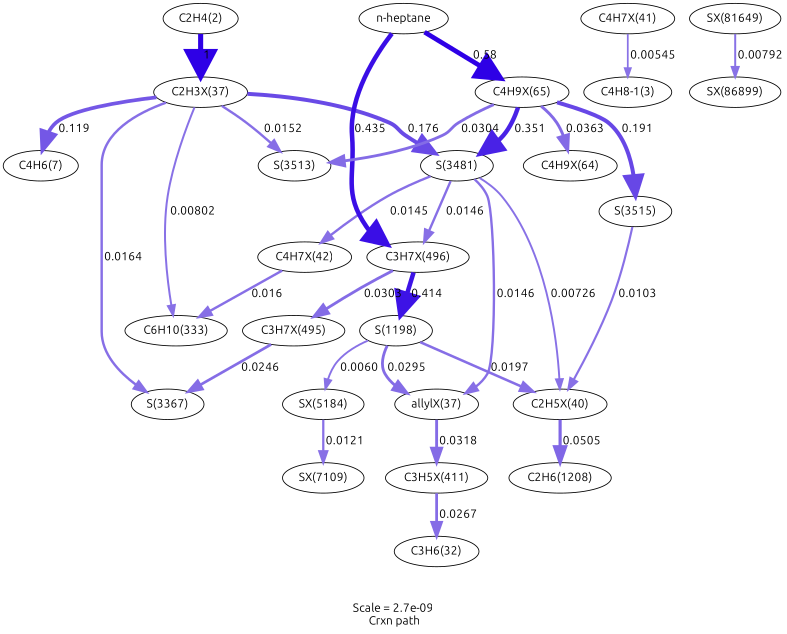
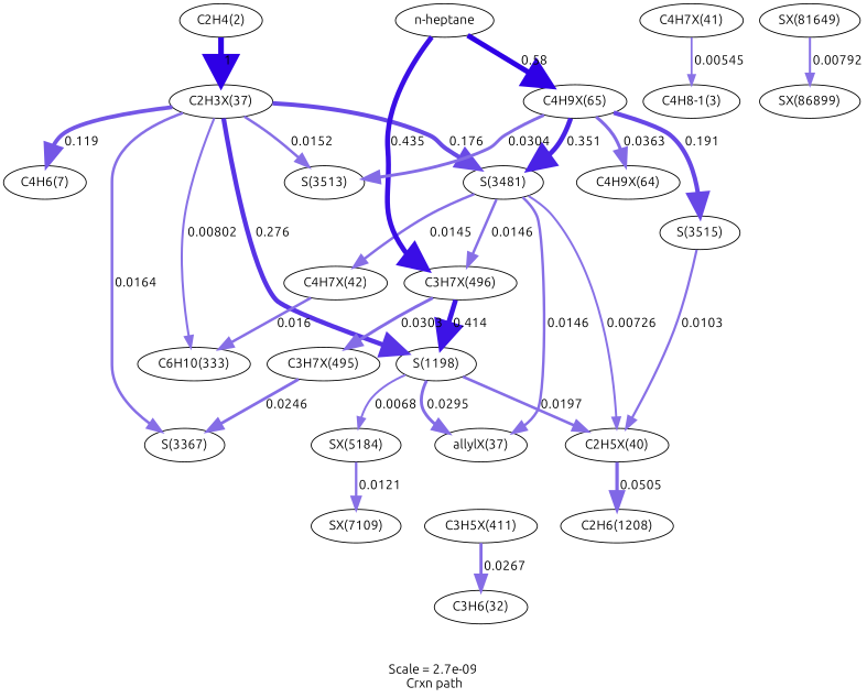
  digraph {
    fontname=Ubuntu
    label="Scale = 2.7e-09\l Crxn path"
    node [fontname=Ubuntu]
    edge [arrowsize=1.4 color="0.7, 0.515, 0.9" fontname=Ubuntu style="setlinewidth(2.81)"]
    n1 [label="C2H4(2)"]
    n2 [label="C2H3X(37)"]
    n3 [label="C4H6(7)"]
    n4 [label="C6H10(333)"]
    n5 [label="S(1198)"]
    n6 [label="S(3481)"]
    n7 [label="S(3367)"]
    n8 [label="S(3513)"]
    n9 [label="allylX(37)"]
    n10 [label="C2H5X(40)"]
    n11 [label="SX(5184)"]
    n12 [label="C4H7X(42)"]
    n13 [label="C3H7X(496)"]
    n14 [label="C3H5X(411)"]
    n15 [label="C2H6(1208)"]
    n16 [label="SX(7109)"]
    n17 [label="C3H7X(495)"]
    n18 [label="C4H7X(41)"]
    n19 [label="C4H8-1(3)"]
    n20 [label="C3H6(32)"]
    n21 [label="S(3515)"]
    n22 [label="n-heptane"]
    n23 [label="C4H9X(65)"]
    n24 [label="C4H9X(64)"]
    n25 [label="SX(81649)"]
    n26 [label="SX(86899)"]
    n1 -> n2 [arrowsize=3 color="0.7, 1.5, 0.9" label=" 1" style="setlinewidth(6)"]
    n2 -> n3 [arrowsize=2.2 color="0.7, 0.619, 0.9" label=" 0.119" style="setlinewidth(4.39)"]
    n2 -> n4 [arrowsize=1.18 color="0.7, 0.508, 0.9" label=" 0.00802" style="setlinewidth(2.36)"]
+   n2 -> n5 [arrowsize=2.51 color="0.7, 0.776, 0.9" label=" 0.276" style="setlinewidth(5.03)"]
    n2 -> n6 [arrowsize=2.34 color="0.7, 0.676, 0.9" label=" 0.176" style="setlinewidth(4.69)"]
    n2 -> n7 [arrowsize=1.45 color="0.7, 0.516, 0.9" label=" 0.0164" style="setlinewidth(2.9)"]
    n2 -> n8 [arrowsize=1.42 label=" 0.0152" style="setlinewidth(2.84)"]
    n5 -> n9 [arrowsize=1.67 color="0.7, 0.53, 0.9" label=" 0.0295" style="setlinewidth(3.34)"]
    n5 -> n10 [arrowsize=1.52 color="0.7, 0.52, 0.9" label=" 0.0197" style="setlinewidth(3.03)"]
-   n5 -> n11 [arrowsize=1.12 color="0.7, 0.507, 0.9" label=" 0.0060" style="setlinewidth(2.23)"]
+   n5 -> n11 [arrowsize=1.12 color="0.7, 0.507, 0.9" label=" 0.0068" style="setlinewidth(2.23)"]
    n6 -> n9 [label=" 0.0146"]
    n6 -> n10 [arrowsize=1.14 color="0.7, 0.507, 0.9" label=" 0.00726" style="setlinewidth(2.28)"]
    n6 -> n12 [label=" 0.0145"]
    n6 -> n13 [label=" 0.0146"]
-   n9 -> n14 [arrowsize=1.7 color="0.7, 0.532, 0.9" label=" 0.0318" style="setlinewidth(3.4)"]
    n10 -> n15 [arrowsize=1.87 color="0.7, 0.551, 0.9" label=" 0.0505" style="setlinewidth(3.75)"]
    n11 -> n16 [arrowsize=1.33 color="0.7, 0.512, 0.9" label=" 0.0121" style="setlinewidth(2.67)"]
    n12 -> n4 [arrowsize=1.44 color="0.7, 0.516, 0.9" label=" 0.016" style="setlinewidth(2.88)"]
    n13 -> n5 [arrowsize=2.67 color="0.7, 0.914, 0.9" label=" 0.414" style="setlinewidth(5.33)"]
    n13 -> n17 [arrowsize=1.68 color="0.7, 0.53, 0.9" label=" 0.0303" style="setlinewidth(3.36)"]
    n14 -> n20 [arrowsize=1.63 color="0.7, 0.527, 0.9" label=" 0.0267" style="setlinewidth(3.27)"]
    n17 -> n7 [arrowsize=1.6 color="0.7, 0.525, 0.9" label=" 0.0246" style="setlinewidth(3.2)"]
    n18 -> n19 [arrowsize=1.03 color="0.7, 0.505, 0.9" label=" 0.00545" style="setlinewidth(2.06)"]
    n21 -> n10 [arrowsize=1.27 color="0.7, 0.51, 0.9" label=" 0.0103" style="setlinewidth(2.54)"]
    n22 -> n13 [arrowsize=2.69 color="0.7, 0.935, 0.9" label=" 0.435" style="setlinewidth(5.37)"]
    n22 -> n23 [arrowsize=2.79 color="0.7, 1.08, 0.9" label=" 0.58" style="setlinewidth(5.59)"]
    n23 -> n6 [arrowsize=2.6 color="0.7, 0.851, 0.9" label=" 0.351" style="setlinewidth(5.21)"]
    n23 -> n8 [arrowsize=1.68 color="0.7, 0.53, 0.9" label=" 0.0304" style="setlinewidth(3.36)"]
    n23 -> n21 [arrowsize=2.37 color="0.7, 0.691, 0.9" label=" 0.191" style="setlinewidth(4.75)"]
    n23 -> n24 [arrowsize=1.75 color="0.7, 0.536, 0.9" label=" 0.0363" style="setlinewidth(3.5)"]
    n25 -> n26 [arrowsize=1.17 color="0.7, 0.508, 0.9" label=" 0.00792" style="setlinewidth(2.35)"]
  }
